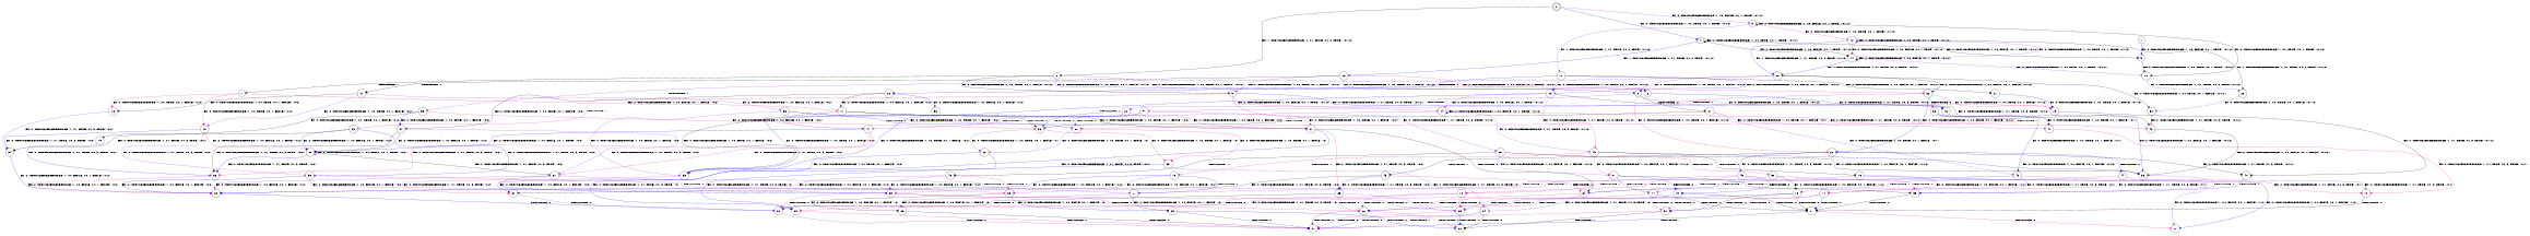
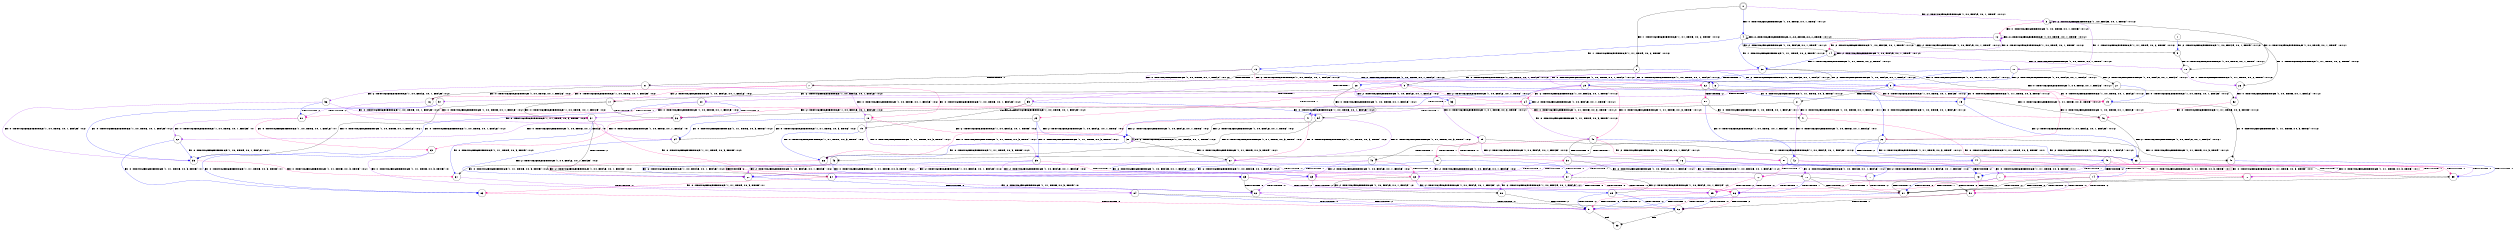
  digraph {
    node [shape=circle]
    edge [arrowhead=box color=blue]
    0 [peripheries=2]
    2
    3
    4
    1
    5
    6
    7
    8
    9
    10
    11
    12
    13
    14
    15
    16
    17
    18
    19
    20
    21
    22
    23
    24
    25
    26
    27
    28
    29
    30
    31
    32
    33
    34
    35
    36
    37
    38
    39
    40
    41
    42
    43
    44
    45
    46
    47
    48
    49
    50
    51
    52
    53
    54
    55
    56
    57
    58
    59
    60
    61
    62
    63
    64
    65
    66
    67
    68
    69
    70
    71
    72
    73
    74
    75
    76
    77
    78
    79
    80
    81
    82
    83
    84
    85
    86
    87
    88
    89
    90
    91
    92
+   93
    0 -> 2 [arrowhead=dot color=black label="EX !1 !ATOMIC_EXCH_BRANCH (1, +1, TRUE, +0, 2, TRUE) !:0:1:2:"]
    0 -> 3 [arrowhead=dot color=purple label="EX !2 !ATOMIC_EXCH_BRANCH (1, +0, FALSE, +0, 1, TRUE) !:0:1:2:"]
    0 -> 4 [label="EX !0 !ATOMIC_EXCH_BRANCH (1, +0, TRUE, +0, 1, TRUE) !:0:1:2:"]
    2 -> 6 [arrowhead=diamond color=purple label="EX !0 !ATOMIC_EXCH_BRANCH (1, +0, TRUE, +0, 1, FALSE) !:0:1:2:"]
    2 -> 7 [arrowhead=diamond color=black label="TERMINATE !1"]
    2 -> 8 [label="EX !2 !ATOMIC_EXCH_BRANCH (1, +0, FALSE, +0, 1, FALSE) !:0:1:2:"]
    2 -> 9 [arrowhead=dot color=black label="EX !0 !ATOMIC_EXCH_BRANCH (1, +0, TRUE, +0, 1, FALSE) !:0:1:2:"]
    3 -> 3 [arrowhead=diamond color=black label="EX !2 !ATOMIC_EXCH_BRANCH (1, +0, FALSE, +0, 1, TRUE) !:0:1:2:"]
    3 -> 10 [arrowhead=diamond color=black label="EX !0 !ATOMIC_EXCH_BRANCH (1, +0, TRUE, +0, 1, TRUE) !:0:1:2:"]
    3 -> 11 [arrowhead=diamond color=purple label="EX !1 !ATOMIC_EXCH_BRANCH (1, +1, TRUE, +0, 2, TRUE) !:0:1:2:"]
    3 -> 12 [arrowhead=dot color=deeppink label="EX !0 !ATOMIC_EXCH_BRANCH (1, +0, TRUE, +0, 1, TRUE) !:0:1:2:"]
    4 -> 4 [arrowhead=diamond color=black label="EX !0 !ATOMIC_EXCH_BRANCH (1, +0, TRUE, +0, 1, TRUE) !:0:1:2:"]
    4 -> 5 [color=black label="EX !2 !ATOMIC_EXCH_BRANCH (1, +0, FALSE, +0, 1, TRUE) !:0:1:2:"]
    4 -> 13 [arrowhead=diamond label="EX !1 !ATOMIC_EXCH_BRANCH (1, +1, TRUE, +0, 2, TRUE) !:0:1:2:"]
    4 -> 14 [color=black label="EX !2 !ATOMIC_EXCH_BRANCH (1, +0, FALSE, +0, 1, TRUE) !:0:1:2:"]
    1 -> 5 [arrowhead=diamond label="EX !2 !ATOMIC_EXCH_BRANCH (1, +0, FALSE, +0, 1, TRUE) !:0:1:2:"]
    5 -> 10 [arrowhead=dot color=black label="EX !0 !ATOMIC_EXCH_BRANCH (1, +0, TRUE, +0, 1, TRUE) !:0:1:2:"]
    6 -> 15 [label="EX !0 !ATOMIC_EXCH_BRANCH (1, +1, TRUE, +0, 3, TRUE) !:0:1:2:"]
    7 -> 16 [arrowhead=dot color=deeppink label="EX !0 !ATOMIC_EXCH_BRANCH (1, +0, TRUE, +0, 1, FALSE) !:0:2:"]
    7 -> 17 [arrowhead=dot color=deeppink label="EX !2 !ATOMIC_EXCH_BRANCH (1, +0, FALSE, +0, 1, FALSE) !:0:2:"]
    7 -> 18 [color=deeppink label="EX !0 !ATOMIC_EXCH_BRANCH (1, +0, TRUE, +0, 1, FALSE) !:0:2:"]
    8 -> 19 [arrowhead=diamond color=deeppink label="EX !0 !ATOMIC_EXCH_BRANCH (1, +0, TRUE, +0, 1, FALSE) !:0:1:2:"]
    8 -> 20 [color=purple label="TERMINATE !1"]
    8 -> 21 [arrowhead=diamond color=black label="TERMINATE !2"]
    8 -> 22 [arrowhead=dot color=deeppink label="EX !0 !ATOMIC_EXCH_BRANCH (1, +0, TRUE, +0, 1, FALSE) !:0:1:2:"]
    9 -> 15 [arrowhead=dot label="EX !0 !ATOMIC_EXCH_BRANCH (1, +1, TRUE, +0, 3, TRUE) !:0:1:2:"]
    9 -> 23 [arrowhead=dot color=deeppink label="TERMINATE !1"]
    9 -> 24 [arrowhead=dot color=deeppink label="EX !2 !ATOMIC_EXCH_BRANCH (1, +0, FALSE, +0, 1, TRUE) !:0:1:2:"]
    9 -> 25 [color=purple label="EX !0 !ATOMIC_EXCH_BRANCH (1, +1, TRUE, +0, 3, TRUE) !:0:1:2:"]
    10 -> 26 [color=purple label="EX !1 !ATOMIC_EXCH_BRANCH (1, +1, TRUE, +0, 2, TRUE) !:0:1:2:"]
    11 -> 8 [label="EX !2 !ATOMIC_EXCH_BRANCH (1, +0, FALSE, +0, 1, FALSE) !:0:1:2:"]
    11 -> 27 [color=black label="EX !2 !ATOMIC_EXCH_BRANCH (1, +0, FALSE, +0, 1, FALSE) !:0:1:2:"]
    11 -> 28 [label="TERMINATE !1"]
    11 -> 29 [label="EX !0 !ATOMIC_EXCH_BRANCH (1, +0, TRUE, +0, 1, FALSE) !:0:1:2:"]
    12 -> 12 [color=purple label="EX !0 !ATOMIC_EXCH_BRANCH (1, +0, TRUE, +0, 1, TRUE) !:0:1:2:"]
    12 -> 14 [color=deeppink label="EX !2 !ATOMIC_EXCH_BRANCH (1, +0, FALSE, +0, 1, TRUE) !:0:1:2:"]
    12 -> 26 [arrowhead=dot color=black label="EX !1 !ATOMIC_EXCH_BRANCH (1, +1, TRUE, +0, 2, TRUE) !:0:1:2:"]
    12 -> 30 [label="EX !1 !ATOMIC_EXCH_BRANCH (1, +1, TRUE, +0, 2, TRUE) !:0:1:2:"]
    13 -> 6 [arrowhead=diamond label="EX !0 !ATOMIC_EXCH_BRANCH (1, +0, TRUE, +0, 1, FALSE) !:0:1:2:"]
    13 -> 9 [arrowhead=diamond color=purple label="EX !0 !ATOMIC_EXCH_BRANCH (1, +0, TRUE, +0, 1, FALSE) !:0:1:2:"]
    13 -> 31 [color=black label="TERMINATE !1"]
    13 -> 32 [color=deeppink label="EX !2 !ATOMIC_EXCH_BRANCH (1, +0, FALSE, +0, 1, FALSE) !:0:1:2:"]
    14 -> 10 [arrowhead=dot color=purple label="EX !0 !ATOMIC_EXCH_BRANCH (1, +0, TRUE, +0, 1, TRUE) !:0:1:2:"]
    14 -> 12 [arrowhead=diamond color=purple label="EX !0 !ATOMIC_EXCH_BRANCH (1, +0, TRUE, +0, 1, TRUE) !:0:1:2:"]
    14 -> 14 [color=black label="EX !2 !ATOMIC_EXCH_BRANCH (1, +0, FALSE, +0, 1, TRUE) !:0:1:2:"]
    14 -> 30 [label="EX !1 !ATOMIC_EXCH_BRANCH (1, +1, TRUE, +0, 2, TRUE) !:0:1:2:"]
    15 -> 33 [arrowhead=diamond label="EX !2 !ATOMIC_EXCH_BRANCH (1, +0, FALSE, +0, 1, FALSE) !:0:1:2:"]
    16 -> 34 [arrowhead=dot color=purple label="EX !0 !ATOMIC_EXCH_BRANCH (1, +1, TRUE, +0, 3, TRUE) !:0:2:"]
    17 -> 35 [arrowhead=diamond color=black label="EX !0 !ATOMIC_EXCH_BRANCH (1, +0, TRUE, +0, 1, FALSE) !:0:2:"]
    17 -> 36 [arrowhead=diamond color=black label="TERMINATE !2"]
    17 -> 37 [color=black label="EX !0 !ATOMIC_EXCH_BRANCH (1, +0, TRUE, +0, 1, FALSE) !:0:2:"]
    18 -> 34 [arrowhead=dot label="EX !0 !ATOMIC_EXCH_BRANCH (1, +1, TRUE, +0, 3, TRUE) !:0:2:"]
    18 -> 38 [arrowhead=dot color=deeppink label="EX !2 !ATOMIC_EXCH_BRANCH (1, +0, FALSE, +0, 1, TRUE) !:0:2:"]
    18 -> 39 [arrowhead=dot color=purple label="EX !0 !ATOMIC_EXCH_BRANCH (1, +1, TRUE, +0, 3, TRUE) !:0:2:"]
    19 -> 40 [color=black label="EX !0 !ATOMIC_EXCH_BRANCH (1, +1, TRUE, +0, 3, TRUE) !:0:1:2:"]
    20 -> 35 [arrowhead=diamond label="EX !0 !ATOMIC_EXCH_BRANCH (1, +0, TRUE, +0, 1, FALSE) !:0:2:"]
    20 -> 36 [arrowhead=dot label="TERMINATE !2"]
    20 -> 37 [arrowhead=dot color=purple label="EX !0 !ATOMIC_EXCH_BRANCH (1, +0, TRUE, +0, 1, FALSE) !:0:2:"]
    21 -> 36 [arrowhead=diamond color=black label="TERMINATE !1"]
    21 -> 41 [arrowhead=dot color=purple label="EX !0 !ATOMIC_EXCH_BRANCH (1, +0, TRUE, +0, 1, FALSE) !:0:1:"]
    21 -> 42 [arrowhead=dot color=purple label="EX !0 !ATOMIC_EXCH_BRANCH (1, +0, TRUE, +0, 1, FALSE) !:0:1:"]
    22 -> 40 [color=black label="EX !0 !ATOMIC_EXCH_BRANCH (1, +1, TRUE, +0, 3, TRUE) !:0:1:2:"]
    22 -> 43 [color=black label="TERMINATE !1"]
    22 -> 44 [label="TERMINATE !2"]
    22 -> 45 [arrowhead=diamond label="EX !0 !ATOMIC_EXCH_BRANCH (1, +1, TRUE, +0, 3, TRUE) !:0:1:2:"]
    23 -> 34 [color=black label="EX !0 !ATOMIC_EXCH_BRANCH (1, +1, TRUE, +0, 3, TRUE) !:0:2:"]
    23 -> 38 [label="EX !2 !ATOMIC_EXCH_BRANCH (1, +0, FALSE, +0, 1, TRUE) !:0:2:"]
    23 -> 39 [arrowhead=dot label="EX !0 !ATOMIC_EXCH_BRANCH (1, +1, TRUE, +0, 3, TRUE) !:0:2:"]
    24 -> 24 [arrowhead=dot label="EX !2 !ATOMIC_EXCH_BRANCH (1, +0, FALSE, +0, 1, TRUE) !:0:1:2:"]
    24 -> 46 [arrowhead=dot color=deeppink label="EX !0 !ATOMIC_EXCH_BRANCH (1, +1, TRUE, +0, 3, TRUE) !:0:1:2:"]
    24 -> 47 [arrowhead=diamond color=purple label="TERMINATE !1"]
    24 -> 48 [arrowhead=diamond color=purple label="EX !0 !ATOMIC_EXCH_BRANCH (1, +1, TRUE, +0, 3, TRUE) !:0:1:2:"]
    25 -> 33 [arrowhead=dot color=black label="EX !2 !ATOMIC_EXCH_BRANCH (1, +0, FALSE, +0, 1, FALSE) !:0:1:2:"]
    25 -> 49 [color=black label="TERMINATE !1"]
    25 -> 50 [arrowhead=dot color=deeppink label="TERMINATE !0"]
    25 -> 51 [arrowhead=diamond color=purple label="EX !2 !ATOMIC_EXCH_BRANCH (1, +0, FALSE, +0, 1, FALSE) !:0:1:2:"]
    26 -> 52 [arrowhead=dot color=purple label="EX !0 !ATOMIC_EXCH_BRANCH (1, +0, TRUE, +0, 1, FALSE) !:0:1:2:"]
    27 -> 19 [label="EX !0 !ATOMIC_EXCH_BRANCH (1, +0, TRUE, +0, 1, FALSE) !:0:1:2:"]
    28 -> 17 [arrowhead=diamond color=black label="EX !2 !ATOMIC_EXCH_BRANCH (1, +0, FALSE, +0, 1, FALSE) !:0:2:"]
    28 -> 53 [arrowhead=diamond label="EX !2 !ATOMIC_EXCH_BRANCH (1, +0, FALSE, +0, 1, FALSE) !:0:2:"]
    28 -> 54 [arrowhead=diamond color=black label="EX !0 !ATOMIC_EXCH_BRANCH (1, +0, TRUE, +0, 1, FALSE) !:0:2:"]
    29 -> 24 [arrowhead=diamond color=deeppink label="EX !2 !ATOMIC_EXCH_BRANCH (1, +0, FALSE, +0, 1, TRUE) !:0:1:2:"]
    29 -> 46 [arrowhead=diamond color=black label="EX !0 !ATOMIC_EXCH_BRANCH (1, +1, TRUE, +0, 3, TRUE) !:0:1:2:"]
    29 -> 47 [arrowhead=diamond label="TERMINATE !1"]
    29 -> 48 [arrowhead=diamond color=deeppink label="EX !0 !ATOMIC_EXCH_BRANCH (1, +1, TRUE, +0, 3, TRUE) !:0:1:2:"]
    30 -> 29 [arrowhead=dot color=purple label="EX !0 !ATOMIC_EXCH_BRANCH (1, +0, TRUE, +0, 1, FALSE) !:0:1:2:"]
    30 -> 32 [arrowhead=diamond color=black label="EX !2 !ATOMIC_EXCH_BRANCH (1, +0, FALSE, +0, 1, FALSE) !:0:1:2:"]
    30 -> 52 [arrowhead=dot color=black label="EX !0 !ATOMIC_EXCH_BRANCH (1, +0, TRUE, +0, 1, FALSE) !:0:1:2:"]
    30 -> 55 [color=purple label="TERMINATE !1"]
    31 -> 16 [arrowhead=diamond color=black label="EX !0 !ATOMIC_EXCH_BRANCH (1, +0, TRUE, +0, 1, FALSE) !:0:2:"]
    31 -> 18 [arrowhead=dot color=purple label="EX !0 !ATOMIC_EXCH_BRANCH (1, +0, TRUE, +0, 1, FALSE) !:0:2:"]
    31 -> 56 [arrowhead=dot color=purple label="EX !2 !ATOMIC_EXCH_BRANCH (1, +0, FALSE, +0, 1, FALSE) !:0:2:"]
    32 -> 19 [color=deeppink label="EX !0 !ATOMIC_EXCH_BRANCH (1, +0, TRUE, +0, 1, FALSE) !:0:1:2:"]
    32 -> 22 [label="EX !0 !ATOMIC_EXCH_BRANCH (1, +0, TRUE, +0, 1, FALSE) !:0:1:2:"]
    32 -> 57 [arrowhead=dot color=purple label="TERMINATE !1"]
    32 -> 58 [color=deeppink label="TERMINATE !2"]
    33 -> 59 [arrowhead=diamond color=purple label="TERMINATE !0"]
    34 -> 60 [label="EX !2 !ATOMIC_EXCH_BRANCH (1, +0, FALSE, +0, 1, FALSE) !:0:2:"]
    35 -> 61 [color=deeppink label="EX !0 !ATOMIC_EXCH_BRANCH (1, +1, TRUE, +0, 3, TRUE) !:0:2:"]
    36 -> 62 [color=purple label="EX !0 !ATOMIC_EXCH_BRANCH (1, +0, TRUE, +0, 1, FALSE) !:0:"]
    36 -> 63 [arrowhead=diamond color=deeppink label="EX !0 !ATOMIC_EXCH_BRANCH (1, +0, TRUE, +0, 1, FALSE) !:0:"]
    37 -> 61 [arrowhead=dot label="EX !0 !ATOMIC_EXCH_BRANCH (1, +1, TRUE, +0, 3, TRUE) !:0:2:"]
    37 -> 64 [arrowhead=diamond color=black label="TERMINATE !2"]
    37 -> 65 [color=deeppink label="EX !0 !ATOMIC_EXCH_BRANCH (1, +1, TRUE, +0, 3, TRUE) !:0:2:"]
    38 -> 38 [arrowhead=dot color=purple label="EX !2 !ATOMIC_EXCH_BRANCH (1, +0, FALSE, +0, 1, TRUE) !:0:2:"]
    38 -> 66 [label="EX !0 !ATOMIC_EXCH_BRANCH (1, +1, TRUE, +0, 3, TRUE) !:0:2:"]
    38 -> 67 [arrowhead=diamond color=black label="EX !0 !ATOMIC_EXCH_BRANCH (1, +1, TRUE, +0, 3, TRUE) !:0:2:"]
    39 -> 60 [arrowhead=diamond label="EX !2 !ATOMIC_EXCH_BRANCH (1, +0, FALSE, +0, 1, FALSE) !:0:2:"]
    39 -> 68 [arrowhead=diamond color=deeppink label="TERMINATE !0"]
    39 -> 69 [color=purple label="EX !2 !ATOMIC_EXCH_BRANCH (1, +0, FALSE, +0, 1, FALSE) !:0:2:"]
    40 -> 59 [arrowhead=diamond label="TERMINATE !0"]
    41 -> 70 [arrowhead=diamond color=deeppink label="EX !0 !ATOMIC_EXCH_BRANCH (1, +1, TRUE, +0, 3, TRUE) !:0:1:"]
    42 -> 64 [arrowhead=dot label="TERMINATE !1"]
    42 -> 70 [color=deeppink label="EX !0 !ATOMIC_EXCH_BRANCH (1, +1, TRUE, +0, 3, TRUE) !:0:1:"]
    42 -> 71 [arrowhead=dot color=purple label="EX !0 !ATOMIC_EXCH_BRANCH (1, +1, TRUE, +0, 3, TRUE) !:0:1:"]
    43 -> 61 [arrowhead=diamond color=black label="EX !0 !ATOMIC_EXCH_BRANCH (1, +1, TRUE, +0, 3, TRUE) !:0:2:"]
    43 -> 64 [arrowhead=dot color=deeppink label="TERMINATE !2"]
    43 -> 65 [label="EX !0 !ATOMIC_EXCH_BRANCH (1, +1, TRUE, +0, 3, TRUE) !:0:2:"]
    44 -> 64 [color=purple label="TERMINATE !1"]
    44 -> 70 [arrowhead=dot color=purple label="EX !0 !ATOMIC_EXCH_BRANCH (1, +1, TRUE, +0, 3, TRUE) !:0:1:"]
    44 -> 71 [color=deeppink label="EX !0 !ATOMIC_EXCH_BRANCH (1, +1, TRUE, +0, 3, TRUE) !:0:1:"]
    45 -> 59 [color=deeppink label="TERMINATE !0"]
    45 -> 72 [color=purple label="TERMINATE !1"]
    45 -> 73 [label="TERMINATE !2"]
    45 -> 74 [arrowhead=dot color=deeppink label="TERMINATE !0"]
    46 -> 33 [arrowhead=diamond color=black label="EX !2 !ATOMIC_EXCH_BRANCH (1, +0, FALSE, +0, 1, FALSE) !:0:1:2:"]
    47 -> 38 [label="EX !2 !ATOMIC_EXCH_BRANCH (1, +0, FALSE, +0, 1, TRUE) !:0:2:"]
    47 -> 66 [color=deeppink label="EX !0 !ATOMIC_EXCH_BRANCH (1, +1, TRUE, +0, 3, TRUE) !:0:2:"]
    47 -> 67 [arrowhead=diamond color=deeppink label="EX !0 !ATOMIC_EXCH_BRANCH (1, +1, TRUE, +0, 3, TRUE) !:0:2:"]
    48 -> 33 [label="EX !2 !ATOMIC_EXCH_BRANCH (1, +0, FALSE, +0, 1, FALSE) !:0:1:2:"]
    48 -> 51 [arrowhead=dot color=deeppink label="EX !2 !ATOMIC_EXCH_BRANCH (1, +0, FALSE, +0, 1, FALSE) !:0:1:2:"]
    48 -> 75 [color=deeppink label="TERMINATE !1"]
    48 -> 76 [color=black label="TERMINATE !0"]
    49 -> 60 [color=purple label="EX !2 !ATOMIC_EXCH_BRANCH (1, +0, FALSE, +0, 1, FALSE) !:0:2:"]
    49 -> 68 [arrowhead=diamond color=deeppink label="TERMINATE !0"]
    49 -> 69 [color=purple label="EX !2 !ATOMIC_EXCH_BRANCH (1, +0, FALSE, +0, 1, FALSE) !:0:2:"]
    50 -> 68 [color=purple label="TERMINATE !1"]
    50 -> 77 [arrowhead=dot color=purple label="EX !2 !ATOMIC_EXCH_BRANCH (1, +0, FALSE, +0, 1, FALSE) !:1:2:"]
    50 -> 78 [arrowhead=dot color=black label="EX !2 !ATOMIC_EXCH_BRANCH (1, +0, FALSE, +0, 1, FALSE) !:1:2:"]
    51 -> 59 [arrowhead=diamond color=black label="TERMINATE !0"]
    51 -> 72 [arrowhead=diamond color=deeppink label="TERMINATE !1"]
    51 -> 73 [label="TERMINATE !2"]
    51 -> 74 [arrowhead=dot label="TERMINATE !0"]
    52 -> 46 [arrowhead=diamond color=deeppink label="EX !0 !ATOMIC_EXCH_BRANCH (1, +1, TRUE, +0, 3, TRUE) !:0:1:2:"]
    54 -> 38 [arrowhead=diamond color=black label="EX !2 !ATOMIC_EXCH_BRANCH (1, +0, FALSE, +0, 1, TRUE) !:0:2:"]
    54 -> 66 [color=black label="EX !0 !ATOMIC_EXCH_BRANCH (1, +1, TRUE, +0, 3, TRUE) !:0:2:"]
    54 -> 67 [arrowhead=diamond color=purple label="EX !0 !ATOMIC_EXCH_BRANCH (1, +1, TRUE, +0, 3, TRUE) !:0:2:"]
    55 -> 36 [color=deeppink label="EX !2 !ATOMIC_EXCH_BRANCH (1, +0, FALSE, +0, 1, FALSE) !:0:2:"]
    55 -> 54 [label="EX !0 !ATOMIC_EXCH_BRANCH (1, +0, TRUE, +0, 1, FALSE) !:0:2:"]
    55 -> 79 [arrowhead=dot color=black label="EX !0 !ATOMIC_EXCH_BRANCH (1, +0, TRUE, +0, 1, FALSE) !:0:2:"]
    56 -> 35 [arrowhead=diamond color=purple label="EX !0 !ATOMIC_EXCH_BRANCH (1, +0, TRUE, +0, 1, FALSE) !:0:2:"]
    56 -> 37 [arrowhead=diamond color=purple label="EX !0 !ATOMIC_EXCH_BRANCH (1, +0, TRUE, +0, 1, FALSE) !:0:2:"]
    56 -> 80 [arrowhead=dot label="TERMINATE !2"]
    57 -> 35 [arrowhead=diamond label="EX !0 !ATOMIC_EXCH_BRANCH (1, +0, TRUE, +0, 1, FALSE) !:0:2:"]
    57 -> 37 [arrowhead=dot color=deeppink label="EX !0 !ATOMIC_EXCH_BRANCH (1, +0, TRUE, +0, 1, FALSE) !:0:2:"]
    57 -> 80 [arrowhead=dot color=purple label="TERMINATE !2"]
    58 -> 41 [arrowhead=dot color=black label="EX !0 !ATOMIC_EXCH_BRANCH (1, +0, TRUE, +0, 1, FALSE) !:0:1:"]
    58 -> 42 [arrowhead=diamond label="EX !0 !ATOMIC_EXCH_BRANCH (1, +0, TRUE, +0, 1, FALSE) !:0:1:"]
    58 -> 80 [color=deeppink label="TERMINATE !1"]
    59 -> 81 [color=black label="TERMINATE !2"]
    60 -> 82 [arrowhead=dot label="TERMINATE !0"]
    61 -> 82 [arrowhead=dot color=purple label="TERMINATE !0"]
    62 -> 35 [arrowhead=dot label="EX !0 !ATOMIC_EXCH_BRANCH (1, +0, TRUE, +0, 1, FALSE) !:0:2:"]
    62 -> 83 [label="EX !0 !ATOMIC_EXCH_BRANCH (1, +1, TRUE, +0, 3, TRUE) !:0:"]
    63 -> 83 [arrowhead=diamond label="EX !0 !ATOMIC_EXCH_BRANCH (1, +1, TRUE, +0, 3, TRUE) !:0:"]
    63 -> 84 [color=purple label="EX !0 !ATOMIC_EXCH_BRANCH (1, +1, TRUE, +0, 3, TRUE) !:0:"]
    64 -> 83 [color=deeppink label="EX !0 !ATOMIC_EXCH_BRANCH (1, +1, TRUE, +0, 3, TRUE) !:0:"]
    64 -> 84 [arrowhead=dot color=purple label="EX !0 !ATOMIC_EXCH_BRANCH (1, +1, TRUE, +0, 3, TRUE) !:0:"]
    65 -> 82 [color=black label="TERMINATE !0"]
    65 -> 85 [arrowhead=diamond color=purple label="TERMINATE !2"]
    65 -> 86 [color=deeppink label="TERMINATE !0"]
    66 -> 60 [arrowhead=diamond color=deeppink label="EX !2 !ATOMIC_EXCH_BRANCH (1, +0, FALSE, +0, 1, FALSE) !:0:2:"]
    67 -> 60 [arrowhead=diamond color=purple label="EX !2 !ATOMIC_EXCH_BRANCH (1, +0, FALSE, +0, 1, FALSE) !:0:2:"]
    67 -> 69 [arrowhead=dot label="EX !2 !ATOMIC_EXCH_BRANCH (1, +0, FALSE, +0, 1, FALSE) !:0:2:"]
    67 -> 87 [arrowhead=dot color=purple label="TERMINATE !0"]
    68 -> 88 [color=black label="EX !2 !ATOMIC_EXCH_BRANCH (1, +0, FALSE, +0, 1, FALSE) !:2:"]
    68 -> 89 [arrowhead=diamond label="EX !2 !ATOMIC_EXCH_BRANCH (1, +0, FALSE, +0, 1, FALSE) !:2:"]
    69 -> 82 [color=purple label="TERMINATE !0"]
    69 -> 85 [arrowhead=diamond color=purple label="TERMINATE !2"]
    69 -> 86 [arrowhead=diamond color=deeppink label="TERMINATE !0"]
    70 -> 81 [arrowhead=diamond color=black label="TERMINATE !0"]
    71 -> 81 [label="TERMINATE !0"]
    71 -> 85 [color=deeppink label="TERMINATE !1"]
    71 -> 90 [color=purple label="TERMINATE !0"]
    72 -> 82 [arrowhead=diamond color=purple label="TERMINATE !0"]
    72 -> 85 [color=deeppink label="TERMINATE !2"]
    72 -> 86 [color=purple label="TERMINATE !0"]
    73 -> 81 [arrowhead=diamond color=black label="TERMINATE !0"]
    73 -> 85 [color=purple label="TERMINATE !1"]
    73 -> 90 [arrowhead=dot color=deeppink label="TERMINATE !0"]
    74 -> 81 [color=black label="TERMINATE !2"]
    74 -> 86 [arrowhead=diamond color=deeppink label="TERMINATE !1"]
    74 -> 90 [arrowhead=dot color=deeppink label="TERMINATE !2"]
    75 -> 60 [arrowhead=diamond label="EX !2 !ATOMIC_EXCH_BRANCH (1, +0, FALSE, +0, 1, FALSE) !:0:2:"]
    75 -> 69 [arrowhead=dot color=purple label="EX !2 !ATOMIC_EXCH_BRANCH (1, +0, FALSE, +0, 1, FALSE) !:0:2:"]
    75 -> 87 [arrowhead=diamond label="TERMINATE !0"]
    76 -> 77 [arrowhead=dot label="EX !2 !ATOMIC_EXCH_BRANCH (1, +0, FALSE, +0, 1, FALSE) !:1:2:"]
    76 -> 78 [color=purple label="EX !2 !ATOMIC_EXCH_BRANCH (1, +0, FALSE, +0, 1, FALSE) !:1:2:"]
    76 -> 87 [arrowhead=diamond color=purple label="TERMINATE !1"]
-   81 -> 77 [arrowhead=diamond color=deeppink label="TERMINATE !2"]
+   77 -> 81 [arrowhead=diamond color=deeppink label="TERMINATE !2"]
    78 -> 81 [arrowhead=diamond color=black label="TERMINATE !2"]
    78 -> 86 [label="TERMINATE !1"]
    78 -> 90 [arrowhead=diamond color=black label="TERMINATE !2"]
    79 -> 66 [arrowhead=diamond label="EX !0 !ATOMIC_EXCH_BRANCH (1, +1, TRUE, +0, 3, TRUE) !:0:2:"]
    80 -> 62 [arrowhead=diamond color=purple label="EX !0 !ATOMIC_EXCH_BRANCH (1, +0, TRUE, +0, 1, FALSE) !:0:"]
    80 -> 63 [color=deeppink label="EX !0 !ATOMIC_EXCH_BRANCH (1, +0, TRUE, +0, 1, FALSE) !:0:"]
    81 -> 91 [arrowhead=diamond label="TERMINATE !1"]
    82 -> 91 [color=purple label="TERMINATE !2"]
    83 -> 91 [arrowhead=diamond color=deeppink label="TERMINATE !0"]
    84 -> 91 [arrowhead=diamond label="TERMINATE !0"]
    84 -> 92 [arrowhead=dot color=black label="TERMINATE !0"]
    85 -> 91 [arrowhead=dot color=deeppink label="TERMINATE !0"]
    85 -> 92 [label="TERMINATE !0"]
    86 -> 91 [arrowhead=diamond label="TERMINATE !2"]
    86 -> 92 [color=deeppink label="TERMINATE !2"]
    87 -> 88 [color=purple label="EX !2 !ATOMIC_EXCH_BRANCH (1, +0, FALSE, +0, 1, FALSE) !:2:"]
    87 -> 89 [arrowhead=dot color=black label="EX !2 !ATOMIC_EXCH_BRANCH (1, +0, FALSE, +0, 1, FALSE) !:2:"]
    88 -> 91 [arrowhead=diamond color=black label="TERMINATE !2"]
    89 -> 91 [arrowhead=dot label="TERMINATE !2"]
    89 -> 92 [arrowhead=diamond label="TERMINATE !2"]
    90 -> 91 [arrowhead=dot color=deeppink label="TERMINATE !1"]
    90 -> 92 [color=black label="TERMINATE !1"]
+   91 -> 93 [arrowhead=diamond color=black label=exit]
+   92 -> 93 [color=black label=exit]
  }
